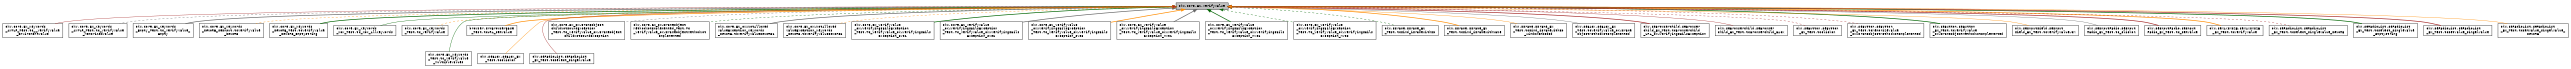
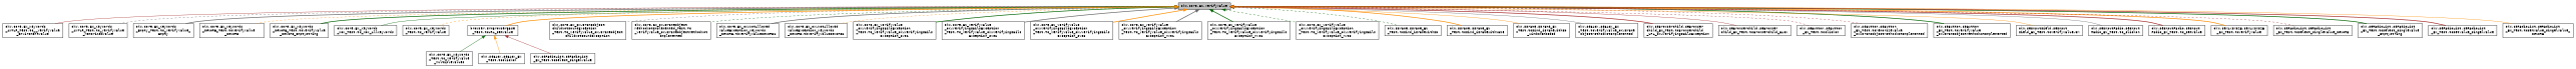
  digraph {
    fontname="DejaVu Sans Mono"
    rankdir=TB
    node [color=black fillcolor=white fontname="DejaVu Sans Mono" fontsize=10 shape=record style=filled]
    edge [color=darkorange dir=back fontname="DejaVu Sans Mono" fontsize=10 labelfontname=Helvetica labelfontsize=10 style=bold]
    n1 [fillcolor=grey75 fontcolor=black height=0.2 label="okw.core.EN.VerifyValue" width=0.4]
    n2 [height=0.2 label="okw.core.EN_Keywords\l_ANTLR_Test.tc__VerifyValue\l_EnviromentValue" width=0.4]
    n3 [height=0.2 label="okw.core.EN_Keywords\l_ANTLR_Test.tc_VerifyValue\l_MemorizedValue" width=0.4]
    n4 [height=0.2 label="okw.core.EN_Keywords\l_Empty_Test.tc_VerifyValue_\lEmpty" width=0.4]
-   n5 [height=0.2 label="okw.core.EN_Keywords\l_IGNORE_SeInput.tcVerifyValue\l_IGNORE" width=0.4]
+   n5 [height=0.2 label="okw.core.EN_Keywords\l_IGNORE_Test.tcVerifyValue\l_IGNORE" width=0.4]
    n6 [height=0.2 label="okw.core.EN_Keywords\l_IGNORE_Test.tcVerifyValue\l_IGNORE_EmptyString" width=0.4]
    n7 [height=0.2 label="okw.core.EN_Keywords\l_NOK_Test.tc_NOK_AllKeyWords" width=0.4]
    n8 [height=0.2 label="okw.core.EN_Keywords\l_Test.tc_VerifyValue" width=0.4]
    n9 [height=0.2 label="okw.core.EN_Keywords\l_Test.tc_VerifyValue\l_MultipleValues" width=0.4]
    n10 [height=0.2 label="okw.core.EN_OKWFrameObject\lChildNotFoundException\l_Test.TC_VerifyValue_OKWFrameObject\lChildNotFoundException" width=0.4]
    n11 [height=0.2 label="okw.core.EN_OKWFrameObject\lMethodNotImplemented_Test.TC\l_VerifyValue_OKWFrameObjectMethodNot\lImplemented" width=0.4]
    n12 [height=0.2 label="okw.core.EN_OKWNotAllowed\lValueException_Keywords\l_IGNORE.tcVerifyValueIGNORE1" width=0.4]
    n13 [height=0.2 label="okw.core.EN_OKWNotAllowed\lValueException_Keywords\l_IGNORE.tcVerifyValueIGNORE2" width=0.4]
    n14 [height=0.2 label="okw.core.EN_VerifyValue\l_OKWVerifyingFailsException\l_Test.TC_VerifyValue_OKWVerifyingFails\lException_SV01" width=0.4]
    n15 [height=0.2 label="okw.core.EN_VerifyValue\l_OKWVerifyingFailsException\l_Test.TC_VerifyValue_OKWVerifyingFails\lException_SV02" width=0.4]
    n16 [height=0.2 label="okw.core.EN_VerifyValue\l_OKWVerifyingFailsException\l_Test.TC_VerifyValue_OKWVerifyingFails\lException_SV03" width=0.4]
    n17 [height=0.2 label="okw.core.EN_VerifyValue\l_OKWVerifyingFailsException\l_Test.TC_VerifyValue_OKWVerifyingFails\lException_MV01" width=0.4]
    n18 [height=0.2 label="okw.core.EN_VerifyValue\l_OKWVerifyingFailsException\l_Test.TC_VerifyValue_OKWVerifyingFails\lException_MV02" width=0.4]
    n19 [height=0.2 label="okw.core.EN_VerifyValue\l_OKWVerifyingFailsException\l_Test.TC_VerifyValue_OKWVerifyingFails\lException_MV03" width=0.4]
    n20 [height=0.2 label="browser.FrmBrowserBase\l_Test.tcURL_SetValue" width=0.4]
    n21 [height=0.2 label="okw.IFrame.IFrame_EN\l_Test.tcFind_iFrameWithID" width=0.4]
    n22 [height=0.2 label="okw.IFrame.IFrame_EN\l_Test.tcFind_iFrameWithName" width=0.4]
    n23 [height=0.2 label="okw.IFrame.IFrame_EN\l_Test.tcFind_iFrameWithID\l_WindowEmbeded" width=0.4]
    n24 [height=0.2 label="okw.SeBACK.SeBACK_EN\l_Test.tcClickOn" width=0.4]
    n25 [height=0.2 label="okw.SeBACK.SeBACK_EN\l_Test.tcVerifyValue_OKWFrame\lObjectMethodNotImplemented" width=0.4]
    n26 [height=0.2 label="okw.SeBrowserChild.SeBrowser\lChild_EN_Test.tcBrowserChild\l_URL_OKWVerifyingFailsException" width=0.4]
    n27 [height=0.2 label="okw.SeBrowserChild.SeBrowser\lChild_EN_Test.tcBrowserChild_BACK" width=0.4]
    n28 [height=0.2 label="okw.SeButton.SeButton\l_EN_Test.tcClickOn" width=0.4]
    n29 [height=0.2 label="okw.SeButton.SeButton\l_EN_Test.tcMemorizeValue\l_OKWFrameObjectMethodNotImplemented" width=0.4]
    n30 [height=0.2 label="okw.SeButton.SeButton\l_EN_Test.tcVerifyValue\l_OKWFrameObjectMethodNotImplemented" width=0.4]
    n31 [height=0.2 label="okw.SeInputField.SeInput\lField_EN_Test.tcVerifyValueWCM" width=0.4]
    n32 [height=0.2 label="okw.SeInputRadio.SeInput\lRadio_EN_Test.tc_ClickOn" width=0.4]
    n33 [height=0.2 label="okw.SeInputRadio.SeInput\lRadio_EN_Test.tc_SetValue" width=0.4]
    n34 [height=0.2 label="okw.SeMAXIMIZE.SeMAXIMIZE\l_EN_Test.tcVerifyValue" width=0.4]
    n35 [height=0.2 label="okw.SeRadioList.SeRadioList\l_EN_Test.tcSelect_SingelValue" width=0.4]
    n36 [height=0.2 label="okw.SeRadioList.SeRadioList\l_EN_Test.tcSelect_SingleValue_IGNORE" width=0.4]
    n37 [height=0.2 label="okw.SeRadioList.SeRadioList\l_EN_Test.tcSelect_SingleValue\l_EmptyString" width=0.4]
    n38 [height=0.2 label="okw.SeRadioList.SeRadioList\l_EN_Test.tcSetValue_SingelValue" width=0.4]
    n39 [height=0.2 label="okw.SeRadioList.SeRadioList\l_EN_Test.tcSetValue_SingelValue_\lIGNORE" width=0.4]
    n1 -> n2 [color=brown style=solid]
    n1 -> n3 [color=gray40 style=dashed]
    n1 -> n4 [color=gray40]
    n1 -> n5 [style=dashed]
    n1 -> n6 [color=darkgreen]
    n1 -> n7 [color=darkgreen style=solid]
    n1 -> n8 [style=dashed]
-   n1 -> n9 [color=darkgreen style=solid]
+   n20 -> n9 [color=darkgreen style=solid]
    n1 -> n10 [color=gray40 style=dashed]
    n1 -> n11 [color=darkgreen style=dashed]
    n1 -> n12 [color=gray40]
    n1 -> n13 [style=dashed]
    n1 -> n14 [color=darkgreen]
    n1 -> n15 [color=gray40]
    n1 -> n16
    n1 -> n17 [color=gray40]
    n1 -> n18 [color=darkgreen]
    n1 -> n19 [color=darkgreen style=dashed]
    n1 -> n20
    n1 -> n21 [color=darkgreen style=dashed]
    n1 -> n22
    n1 -> n23 [style=solid]
-   n1 -> n24 [style=solid]
+   n20 -> n24 [style=solid]
    n1 -> n25 [color=gray40 style=solid]
    n1 -> n26 [color=brown]
    n1 -> n27 [color=brown style=solid]
    n1 -> n28 [color=brown style=dashed]
    n1 -> n29 [color=brown style=dashed]
    n1 -> n30 [color=darkgreen]
    n1 -> n31 [style=solid]
    n1 -> n32 [color=gray40 style=solid]
    n1 -> n33 [color=brown]
    n1 -> n34
-   n1 -> n35 [color=brown style=solid]
+   n20 -> n35 [color=brown style=solid]
    n1 -> n36 [color=brown style=dashed]
    n1 -> n37 [color=darkgreen]
    n1 -> n38 [color=brown]
    n1 -> n39 [style=solid]
  }
